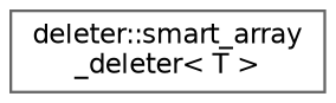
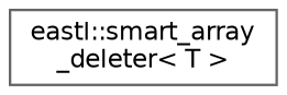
  digraph {
    rankdir=LR
    fontname="DejaVu Sans"
-   n1 [color=grey40 fillcolor=white fontname="DejaVu Sans" fontsize=10 height=0.2 label="deleter::smart_array\l_deleter\< T \>" shape=box style=filled width=0.4]
+   n1 [color=grey40 fillcolor=white fontname="DejaVu Sans" fontsize=10 height=0.2 label="eastl::smart_array\l_deleter\< T \>" shape=box style=filled width=0.4]
  }
